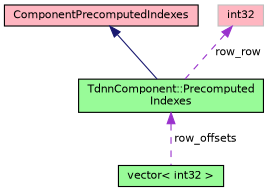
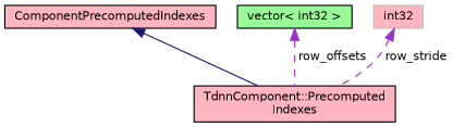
  digraph {
    fontname="DejaVu Sans"
    node [color=black fillcolor=palegreen fontname="DejaVu Sans" fontsize=10 shape=record style=filled]
    edge [color=darkorchid3 dir=back fontname="DejaVu Sans" fontsize=10 labelfontname=Helvetica labelfontsize=10 style=dashed]
-   n1 [fontcolor=black height=0.2 label="TdnnComponent::Precomputed\lIndexes" width=0.4]
+   n1 [fillcolor=lightpink fontcolor=black height=0.2 label="TdnnComponent::Precomputed\lIndexes" width=0.4]
    n2 [fillcolor=lightpink height=0.2 label=ComponentPrecomputedIndexes width=0.4]
    n3 [height=0.2 label="vector\< int32 \>" width=0.4]
    n4 [color=grey75 fillcolor=lightpink height=0.2 label=int32 width=0.4]
    n2 -> n1 [color=midnightblue style=solid]
-   n1 -> n3 [label=" row_offsets"]
-   n4 -> n1 [label=" row_row"]
+   n3 -> n1 [label=" row_offsets"]
+   n4 -> n1 [label=" row_stride"]
  }
